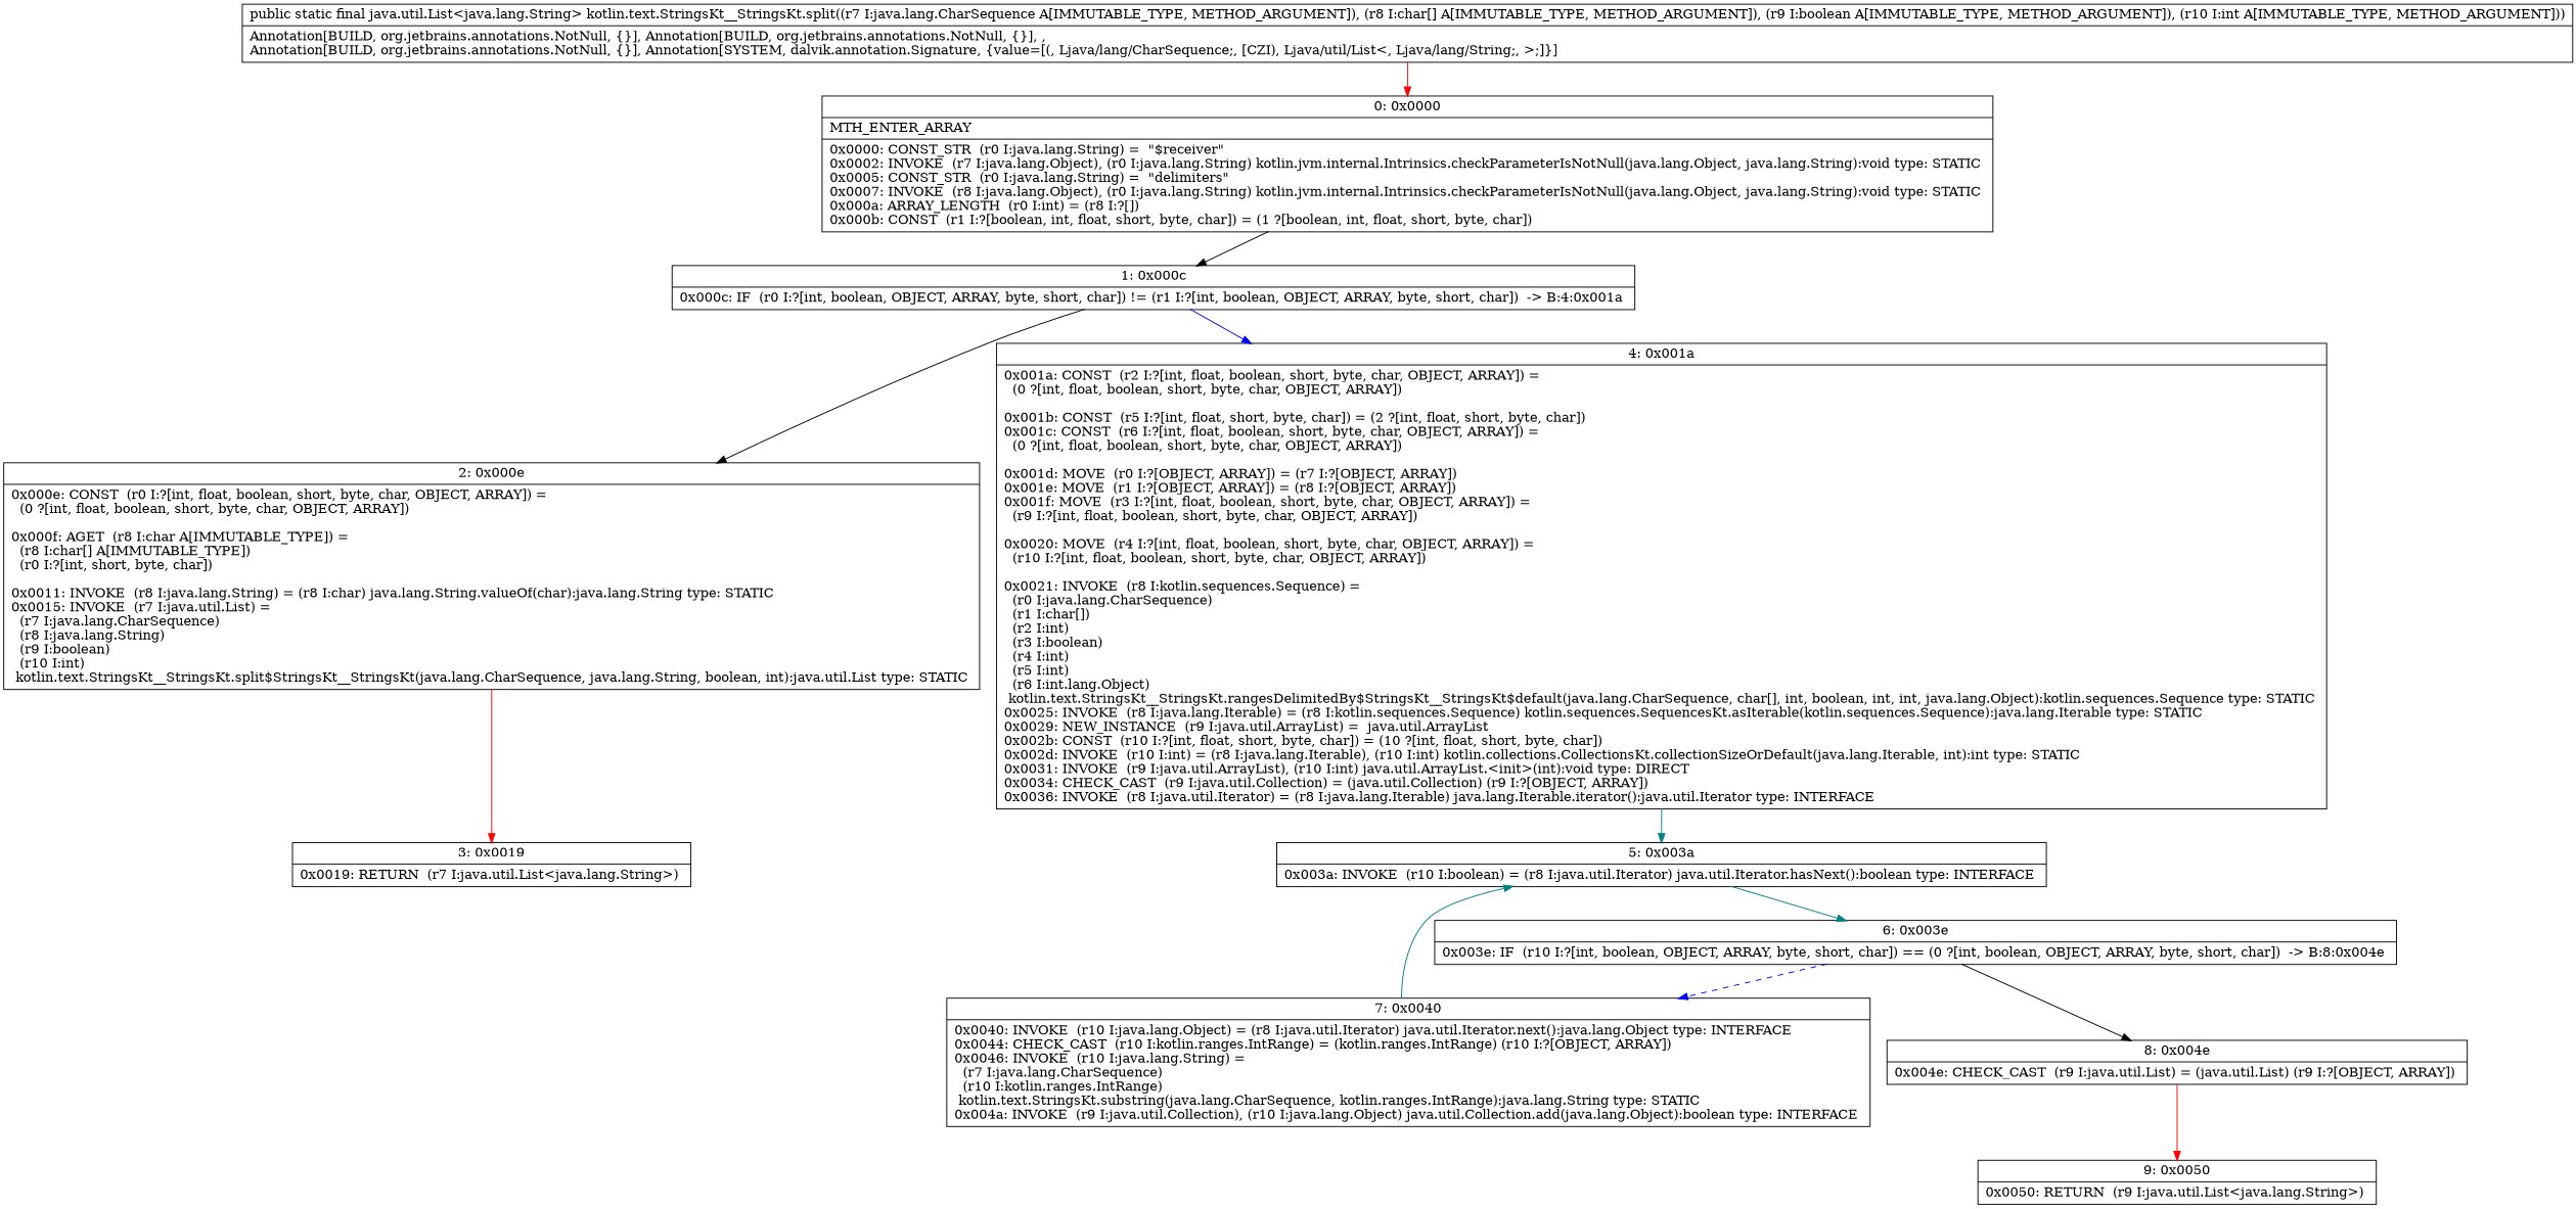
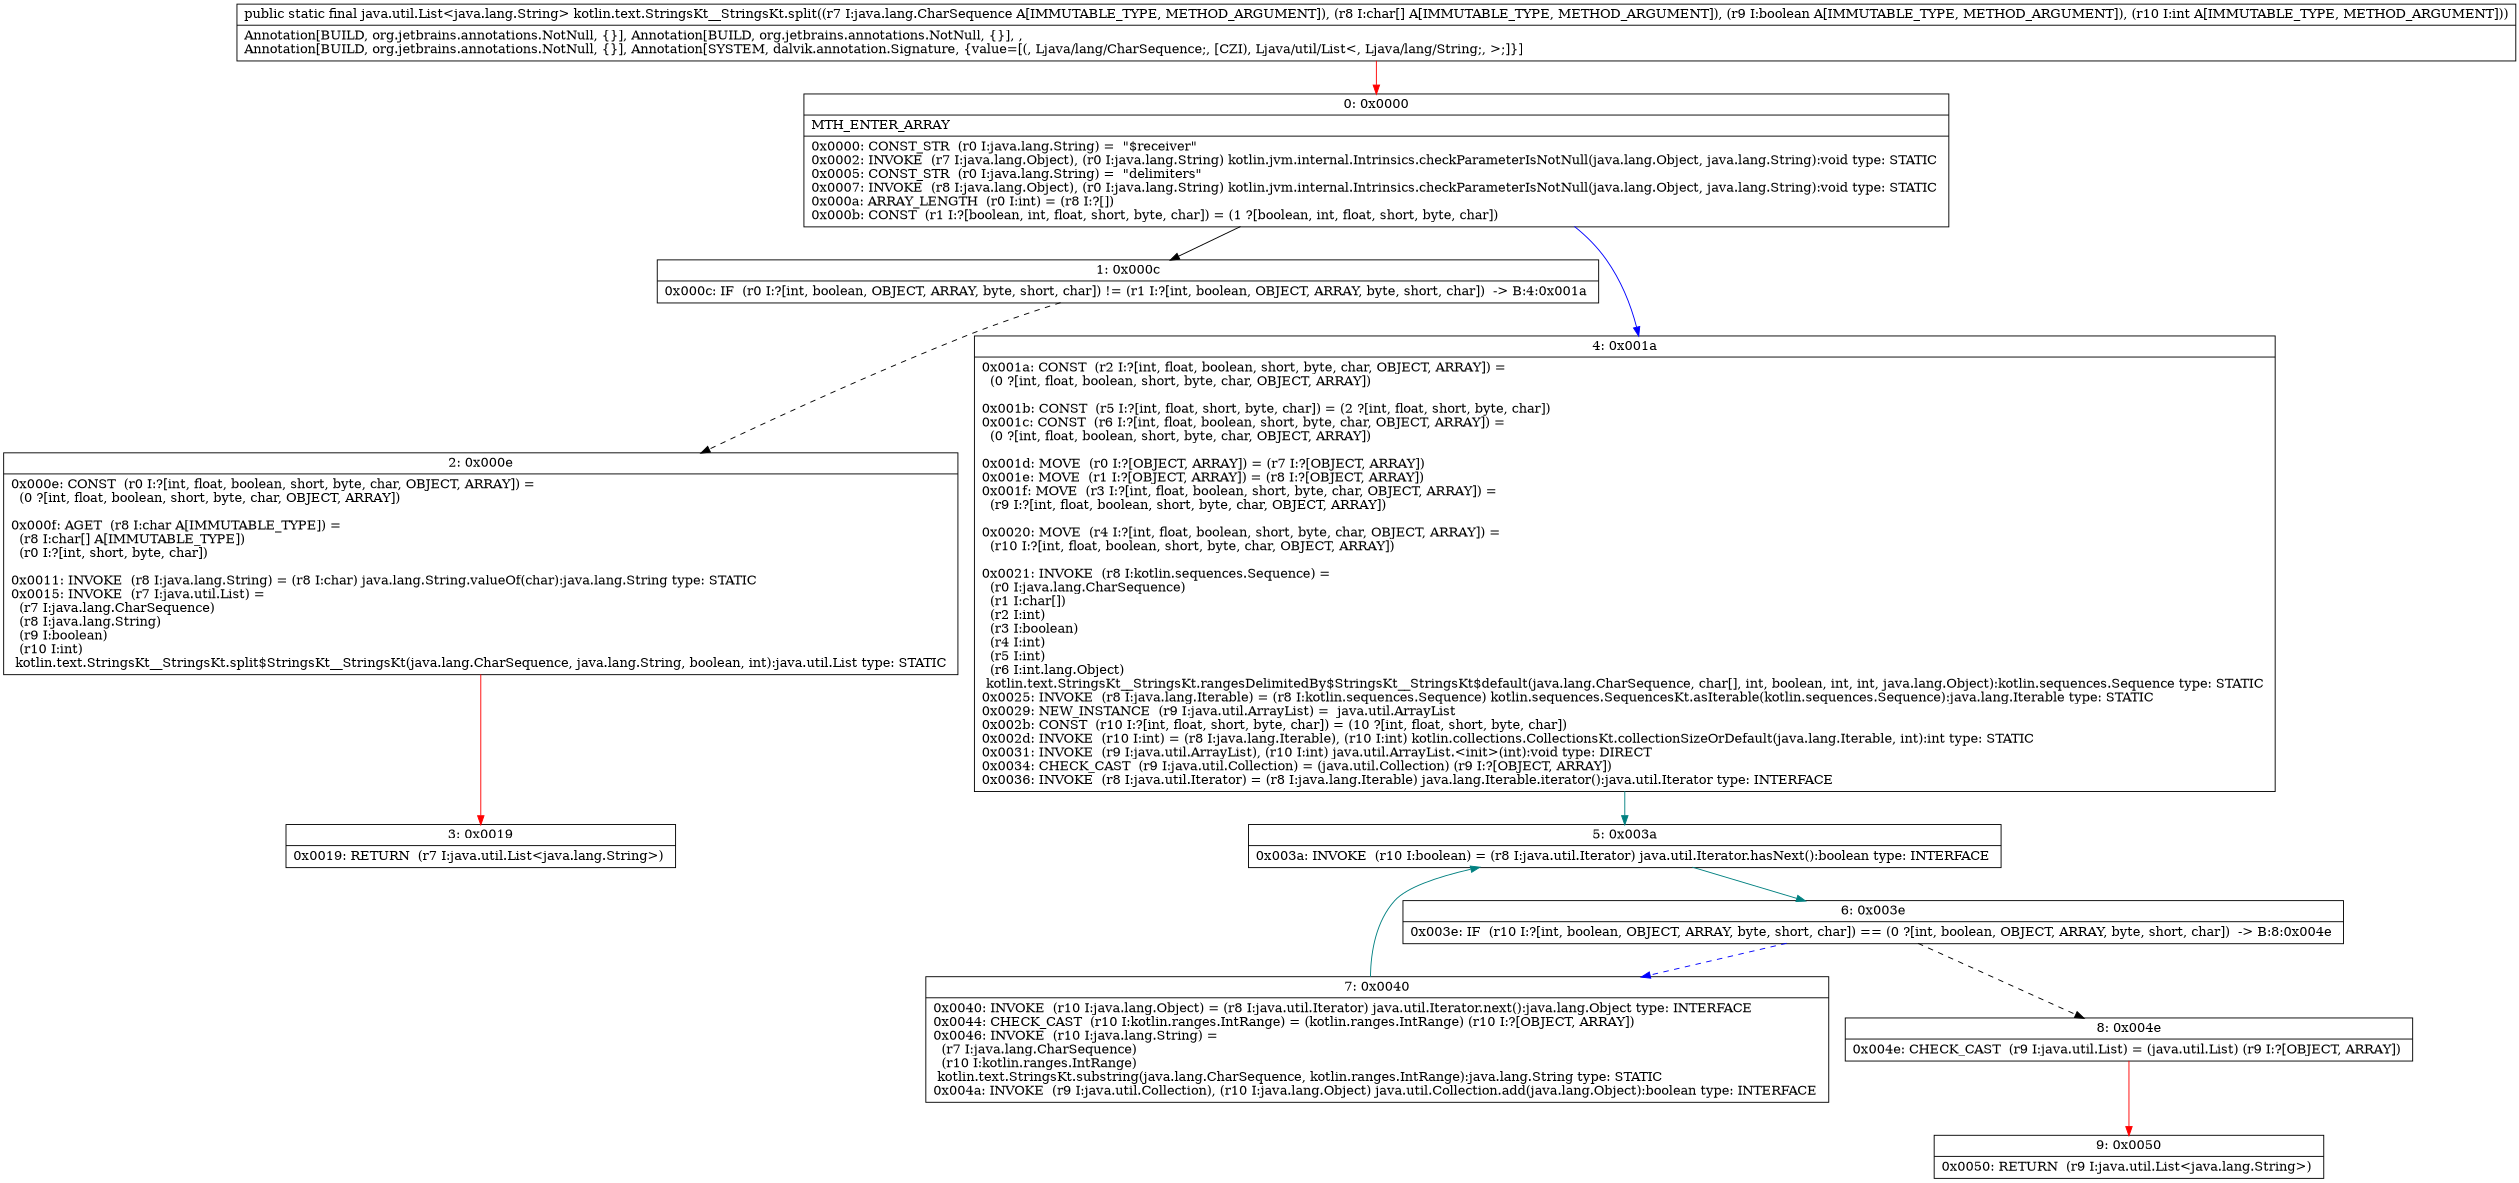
  digraph {
    node [shape=record]
    edge [color=black]
    n1 [label="{0\:\ 0x0000|MTH_ENTER_ARRAY\l|0x0000: CONST_STR  (r0 I:java.lang.String) =  \"$receiver\" \l0x0002: INVOKE  (r7 I:java.lang.Object), (r0 I:java.lang.String) kotlin.jvm.internal.Intrinsics.checkParameterIsNotNull(java.lang.Object, java.lang.String):void type: STATIC \l0x0005: CONST_STR  (r0 I:java.lang.String) =  \"delimiters\" \l0x0007: INVOKE  (r8 I:java.lang.Object), (r0 I:java.lang.String) kotlin.jvm.internal.Intrinsics.checkParameterIsNotNull(java.lang.Object, java.lang.String):void type: STATIC \l0x000a: ARRAY_LENGTH  (r0 I:int) = (r8 I:?[]) \l0x000b: CONST  (r1 I:?[boolean, int, float, short, byte, char]) = (1 ?[boolean, int, float, short, byte, char]) \l}"]
    n2 [label="{1\:\ 0x000c|0x000c: IF  (r0 I:?[int, boolean, OBJECT, ARRAY, byte, short, char]) != (r1 I:?[int, boolean, OBJECT, ARRAY, byte, short, char])  \-\> B:4:0x001a \l}"]
    n3 [label="{2\:\ 0x000e|0x000e: CONST  (r0 I:?[int, float, boolean, short, byte, char, OBJECT, ARRAY]) = \l  (0 ?[int, float, boolean, short, byte, char, OBJECT, ARRAY])\l \l0x000f: AGET  (r8 I:char A[IMMUTABLE_TYPE]) = \l  (r8 I:char[] A[IMMUTABLE_TYPE])\l  (r0 I:?[int, short, byte, char])\l \l0x0011: INVOKE  (r8 I:java.lang.String) = (r8 I:char) java.lang.String.valueOf(char):java.lang.String type: STATIC \l0x0015: INVOKE  (r7 I:java.util.List) = \l  (r7 I:java.lang.CharSequence)\l  (r8 I:java.lang.String)\l  (r9 I:boolean)\l  (r10 I:int)\l kotlin.text.StringsKt__StringsKt.split$StringsKt__StringsKt(java.lang.CharSequence, java.lang.String, boolean, int):java.util.List type: STATIC \l}"]
    n4 [label="{4\:\ 0x001a|0x001a: CONST  (r2 I:?[int, float, boolean, short, byte, char, OBJECT, ARRAY]) = \l  (0 ?[int, float, boolean, short, byte, char, OBJECT, ARRAY])\l \l0x001b: CONST  (r5 I:?[int, float, short, byte, char]) = (2 ?[int, float, short, byte, char]) \l0x001c: CONST  (r6 I:?[int, float, boolean, short, byte, char, OBJECT, ARRAY]) = \l  (0 ?[int, float, boolean, short, byte, char, OBJECT, ARRAY])\l \l0x001d: MOVE  (r0 I:?[OBJECT, ARRAY]) = (r7 I:?[OBJECT, ARRAY]) \l0x001e: MOVE  (r1 I:?[OBJECT, ARRAY]) = (r8 I:?[OBJECT, ARRAY]) \l0x001f: MOVE  (r3 I:?[int, float, boolean, short, byte, char, OBJECT, ARRAY]) = \l  (r9 I:?[int, float, boolean, short, byte, char, OBJECT, ARRAY])\l \l0x0020: MOVE  (r4 I:?[int, float, boolean, short, byte, char, OBJECT, ARRAY]) = \l  (r10 I:?[int, float, boolean, short, byte, char, OBJECT, ARRAY])\l \l0x0021: INVOKE  (r8 I:kotlin.sequences.Sequence) = \l  (r0 I:java.lang.CharSequence)\l  (r1 I:char[])\l  (r2 I:int)\l  (r3 I:boolean)\l  (r4 I:int)\l  (r5 I:int)\l  (r6 I:int.lang.Object)\l kotlin.text.StringsKt__StringsKt.rangesDelimitedBy$StringsKt__StringsKt$default(java.lang.CharSequence, char[], int, boolean, int, int, java.lang.Object):kotlin.sequences.Sequence type: STATIC \l0x0025: INVOKE  (r8 I:java.lang.Iterable) = (r8 I:kotlin.sequences.Sequence) kotlin.sequences.SequencesKt.asIterable(kotlin.sequences.Sequence):java.lang.Iterable type: STATIC \l0x0029: NEW_INSTANCE  (r9 I:java.util.ArrayList) =  java.util.ArrayList \l0x002b: CONST  (r10 I:?[int, float, short, byte, char]) = (10 ?[int, float, short, byte, char]) \l0x002d: INVOKE  (r10 I:int) = (r8 I:java.lang.Iterable), (r10 I:int) kotlin.collections.CollectionsKt.collectionSizeOrDefault(java.lang.Iterable, int):int type: STATIC \l0x0031: INVOKE  (r9 I:java.util.ArrayList), (r10 I:int) java.util.ArrayList.\<init\>(int):void type: DIRECT \l0x0034: CHECK_CAST  (r9 I:java.util.Collection) = (java.util.Collection) (r9 I:?[OBJECT, ARRAY]) \l0x0036: INVOKE  (r8 I:java.util.Iterator) = (r8 I:java.lang.Iterable) java.lang.Iterable.iterator():java.util.Iterator type: INTERFACE \l}"]
    n5 [label="{3\:\ 0x0019|0x0019: RETURN  (r7 I:java.util.List\<java.lang.String\>) \l}"]
    n6 [label="{5\:\ 0x003a|0x003a: INVOKE  (r10 I:boolean) = (r8 I:java.util.Iterator) java.util.Iterator.hasNext():boolean type: INTERFACE \l}"]
    n7 [label="{6\:\ 0x003e|0x003e: IF  (r10 I:?[int, boolean, OBJECT, ARRAY, byte, short, char]) == (0 ?[int, boolean, OBJECT, ARRAY, byte, short, char])  \-\> B:8:0x004e \l}"]
    n8 [label="{7\:\ 0x0040|0x0040: INVOKE  (r10 I:java.lang.Object) = (r8 I:java.util.Iterator) java.util.Iterator.next():java.lang.Object type: INTERFACE \l0x0044: CHECK_CAST  (r10 I:kotlin.ranges.IntRange) = (kotlin.ranges.IntRange) (r10 I:?[OBJECT, ARRAY]) \l0x0046: INVOKE  (r10 I:java.lang.String) = \l  (r7 I:java.lang.CharSequence)\l  (r10 I:kotlin.ranges.IntRange)\l kotlin.text.StringsKt.substring(java.lang.CharSequence, kotlin.ranges.IntRange):java.lang.String type: STATIC \l0x004a: INVOKE  (r9 I:java.util.Collection), (r10 I:java.lang.Object) java.util.Collection.add(java.lang.Object):boolean type: INTERFACE \l}"]
    n9 [label="{8\:\ 0x004e|0x004e: CHECK_CAST  (r9 I:java.util.List) = (java.util.List) (r9 I:?[OBJECT, ARRAY]) \l}"]
    n10 [label="{9\:\ 0x0050|0x0050: RETURN  (r9 I:java.util.List\<java.lang.String\>) \l}"]
    n11 [label="{public static final java.util.List\<java.lang.String\> kotlin.text.StringsKt__StringsKt.split((r7 I:java.lang.CharSequence A[IMMUTABLE_TYPE, METHOD_ARGUMENT]), (r8 I:char[] A[IMMUTABLE_TYPE, METHOD_ARGUMENT]), (r9 I:boolean A[IMMUTABLE_TYPE, METHOD_ARGUMENT]), (r10 I:int A[IMMUTABLE_TYPE, METHOD_ARGUMENT]))  | Annotation[BUILD, org.jetbrains.annotations.NotNull, \{\}], Annotation[BUILD, org.jetbrains.annotations.NotNull, \{\}], , \lAnnotation[BUILD, org.jetbrains.annotations.NotNull, \{\}], Annotation[SYSTEM, dalvik.annotation.Signature, \{value=[(, Ljava\/lang\/CharSequence;, [CZI), Ljava\/util\/List\<, Ljava\/lang\/String;, \>;]\}]\l}"]
    n1 -> n2
-   n2 -> n3 [style=solid]
-   n2 -> n4 [color=blue]
+   n2 -> n3 [style=dashed]
+   n1 -> n4 [color=blue]
    n3 -> n5 [color=red]
    n4 -> n6 [color=teal]
    n6 -> n7 [color=teal]
    n7 -> n8 [color=blue style=dashed]
-   n7 -> n9
+   n7 -> n9 [style=dashed]
    n8 -> n6 [color=teal]
    n9 -> n10 [color=red]
    n11 -> n1 [color=red]
  }
